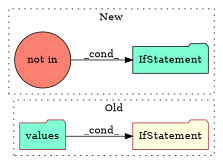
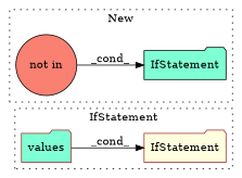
  digraph {
    rankdir=LR
    node [a=25 shape=folder style=filled fillcolor=aquamarine color=brown]
    n1 [a=32 l=8 label=values s=23420]
    n2 [l="8,2" label=IfStatement s="23374,23428" fillcolor=lightyellow]
    n3 [a=108 l=34 label="not in" s=23450 shape=circle fillcolor=salmon color=black]
    n4 [l="10,2" label=IfStatement s="23440,23484" color=black]
    subgraph cluster_1 {
-     label=Old
+     label=IfStatement
      style=dotted
      n1
      n2
    }
    subgraph cluster_2 {
      label=New
      style=dotted
      n3
      n4
    }
    n1 -> n2 [label=_cond_]
    n3 -> n4 [label=_cond_]
  }
